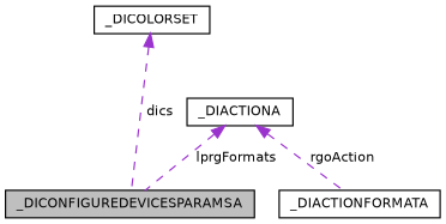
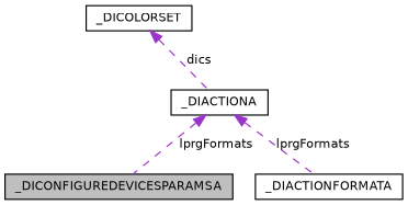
  digraph {
    node [color=black fillcolor=white fontname=Helvetica fontsize=10 shape=record style=filled]
    edge [color=darkorchid3 dir=back fontname=Helvetica fontsize=10 labelfontname=Helvetica labelfontsize=10 style=dashed]
    n1 [fillcolor=grey75 fontcolor=black height=0.2 label=_DICONFIGUREDEVICESPARAMSA width=0.4]
    n2 [height=0.2 label=_DICOLORSET width=0.4]
    n3 [height=0.2 label=_DIACTIONFORMATA width=0.4]
    n4 [height=0.2 label=_DIACTIONA width=0.4]
-   n2 -> n1 [label=" dics"]
+   n2 -> n4 [label=" dics"]
    n4 -> n1 [label=" lprgFormats"]
-   n4 -> n3 [label=" rgoAction"]
+   n4 -> n3 [label=" lprgFormats"]
  }
